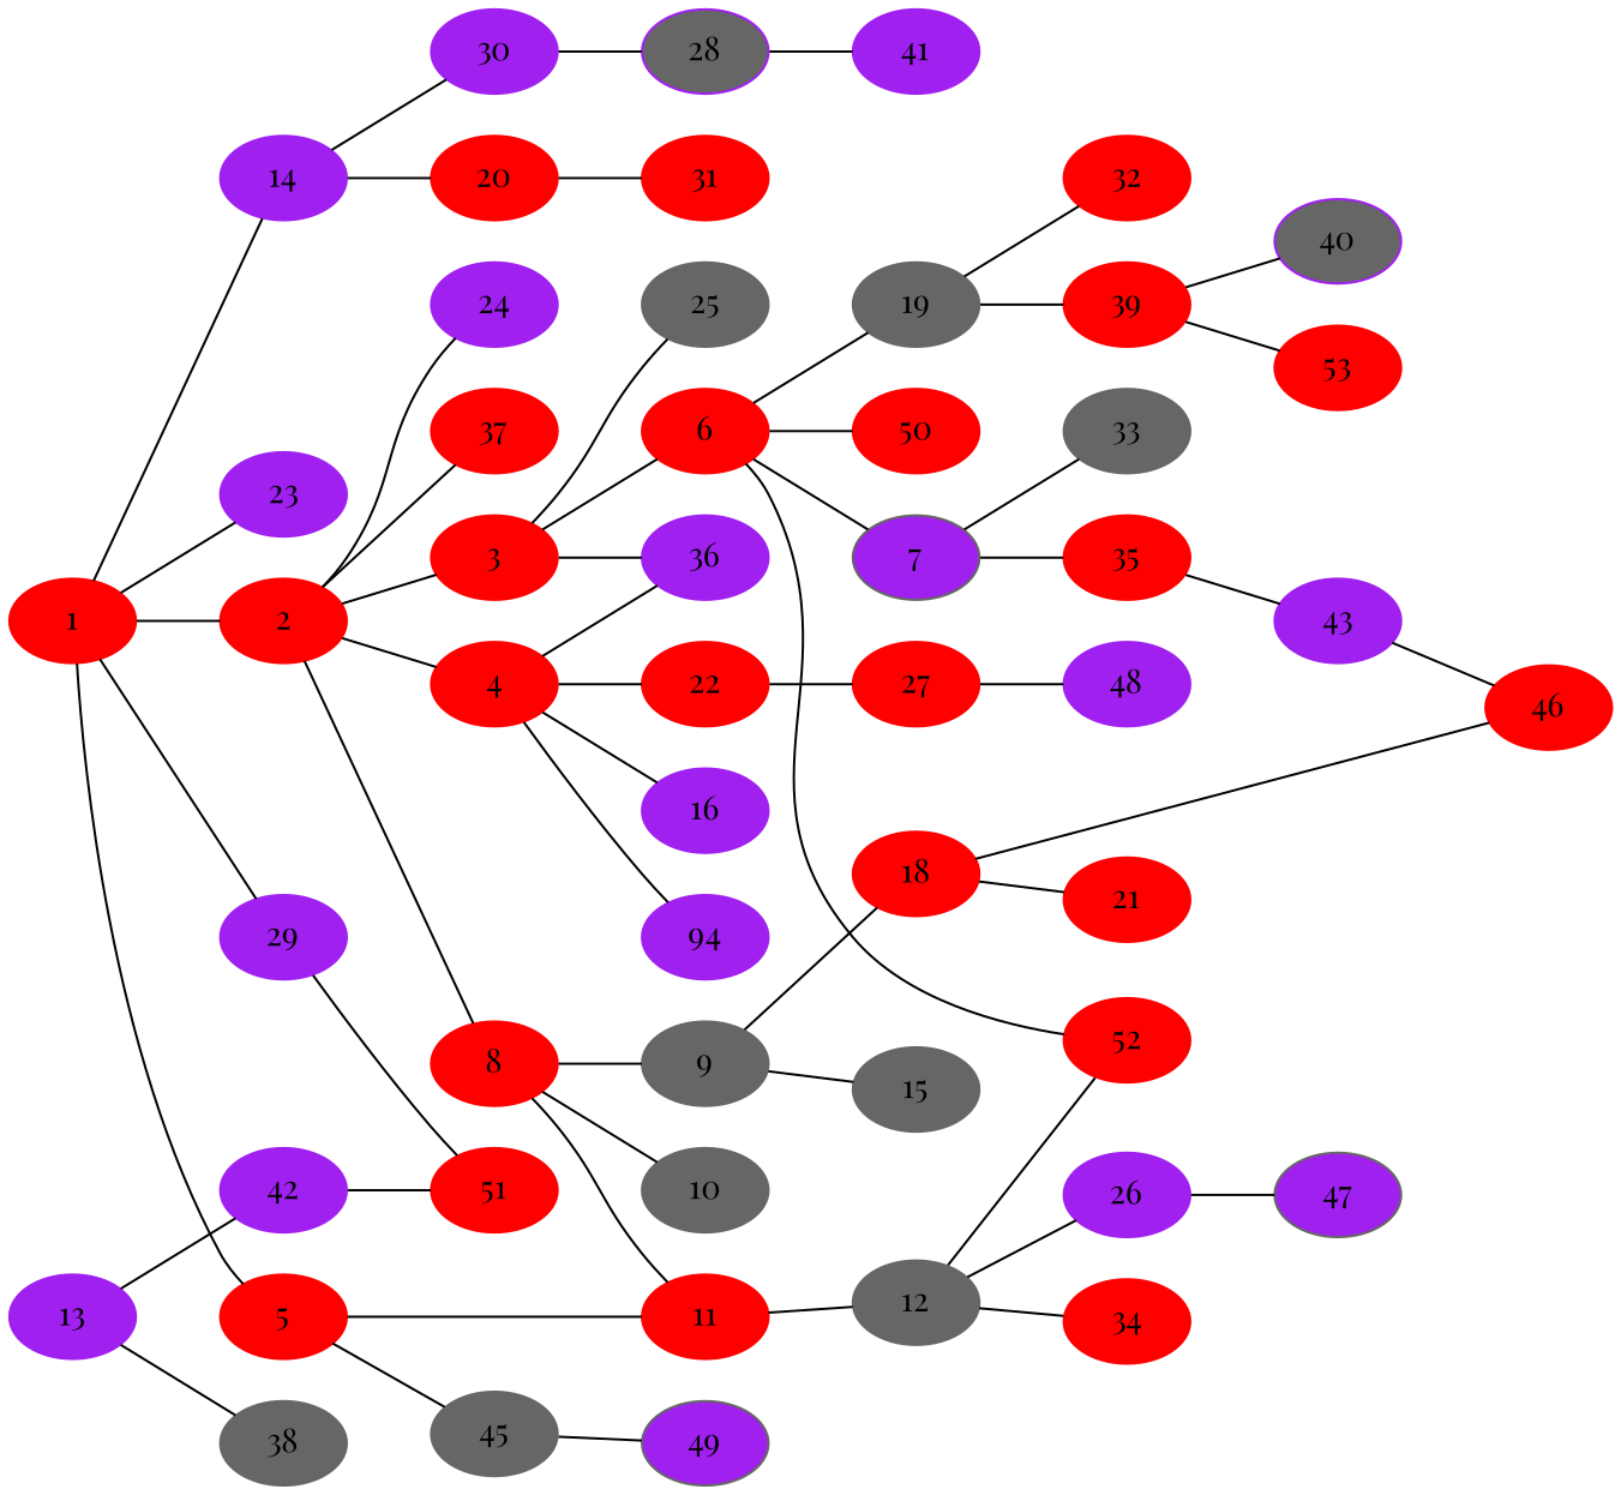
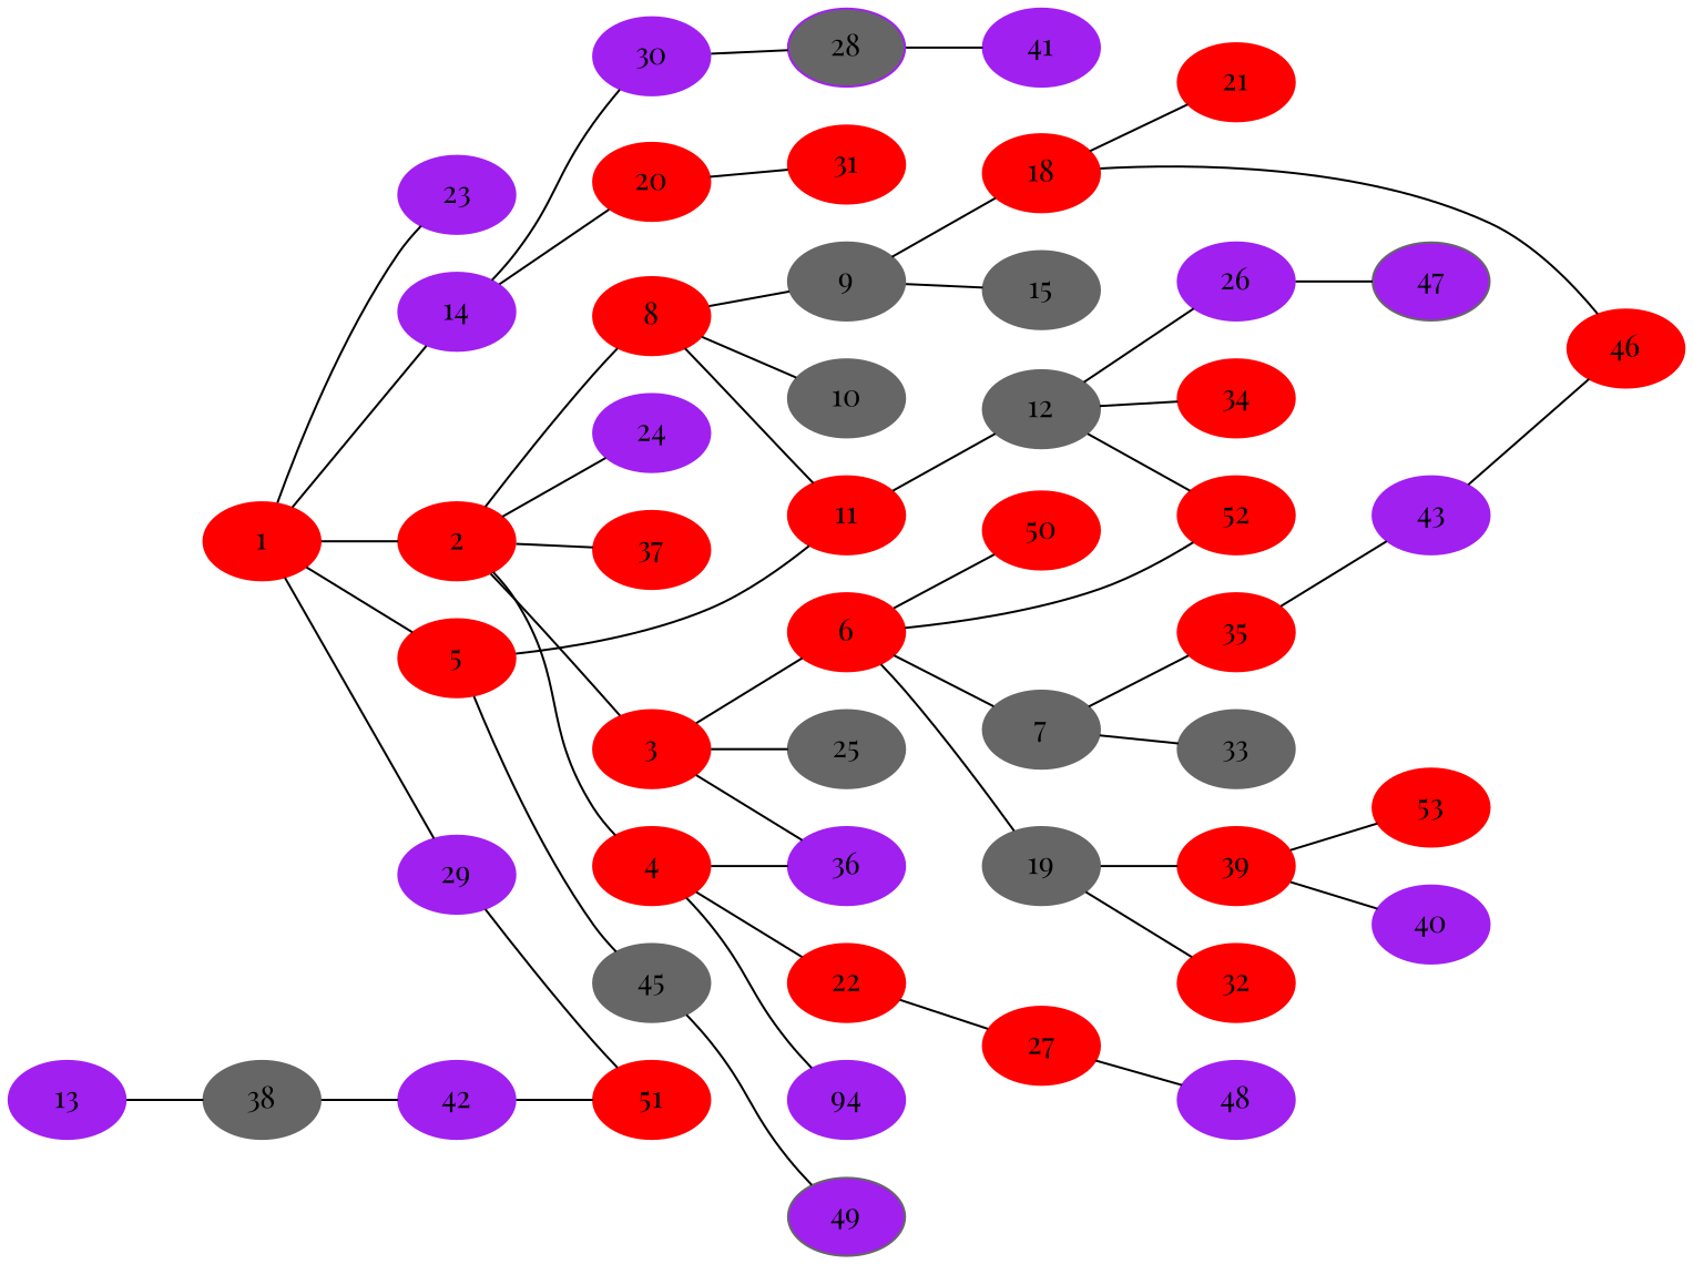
  graph {
    fontname="Playfair Display"
    rankdir=LR
    node [color=red fontname="Playfair Display" style=filled]
    edge [fontname="Playfair Display"]
    1
    2
    5
    14 [color=purple]
    23 [color=purple]
    29 [color=purple]
    3
    4
    8
    24 [color=purple]
    37
    11
    45 [color=gray40]
    20
    30 [color=purple]
    51
    6
    25 [color=gray40]
    36 [color=purple]
-   16 [color=purple]
    22
    n22 [color=purple label=94]
    9 [color=gray40]
    10 [color=gray40]
-   7 [color=gray40 fillcolor=purple]
+   7 [color=gray40]
    19 [color=gray40]
    50
    52
    27
    12 [color=gray40]
    49 [color=gray40 fillcolor=purple]
    33 [color=gray40]
    35
    32
    39
    43 [color=purple]
    15 [color=gray40]
    18
    21
    46
    13 [color=purple]
    38 [color=gray40]
    26 [color=purple]
    34
    47 [color=gray40 fillcolor=purple]
    42 [color=purple]
    31
    28 [color=purple fillcolor=gray40]
-   40 [color=purple fillcolor=gray40]
+   40 [color=purple]
    53
    48 [color=purple]
    41 [color=purple]
    1 -- 2
    1 -- 5
    1 -- 14
    1 -- 23
    1 -- 29
    2 -- 3
    2 -- 4
    2 -- 8
    2 -- 24
    2 -- 37
    5 -- 11
    5 -- 45
    14 -- 20
    14 -- 30
    29 -- 51
    3 -- 6
    3 -- 25
    3 -- 36
    4 -- 36
-   4 -- 16
    4 -- 22
    4 -- n22
    8 -- 11
    8 -- 9
    8 -- 10
    11 -- 12
    45 -- 49
    20 -- 31
    30 -- 28
    6 -- 7
    6 -- 19
    6 -- 50
    6 -- 52
    22 -- 27
    9 -- 15
    9 -- 18
    7 -- 33
    7 -- 35
    19 -- 32
    19 -- 39
    27 -- 48
    12 -- 52
    12 -- 26
    12 -- 34
    35 -- 43
    39 -- 40
    39 -- 53
    43 -- 46
    18 -- 21
    18 -- 46
    13 -- 38
-   13 -- 42
+   38 -- 42
    26 -- 47
    42 -- 51
    28 -- 41
  }
